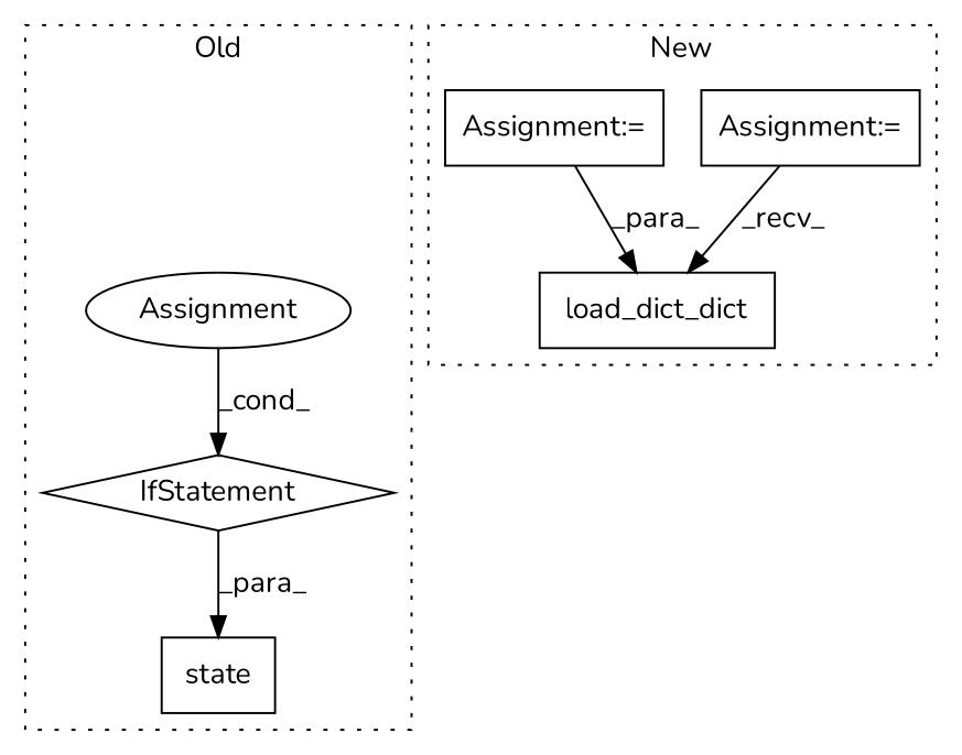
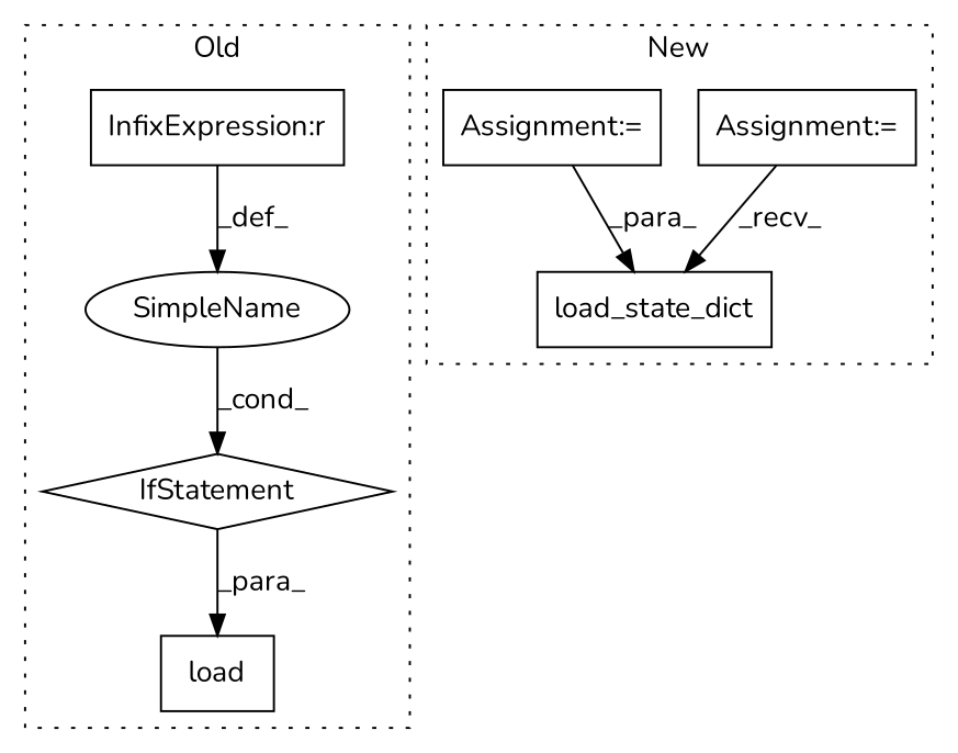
  digraph {
    fontname=Nunito
    node [a=32 fontname=Nunito l=1 shape=box]
    edge [fontname=Nunito]
-   n1 [l="5,1" label=state s="3278,3292"]
+   n1 [l="5,1" label=load s="3278,3292"]
    n2 [a=25 l="4,2" label=IfStatement s="3175,3231" shape=diamond]
-   n3 [a=42 label=Assignment shape=ellipse l=""]
-   n5 [l="16,1" label=load_dict_dict s="4197,4223"]
+   n3 [a=42 label=SimpleName shape=ellipse l=""]
+   n4 [a=27 l=3 label="InfixExpression:r" s=3197]
+   n5 [l="16,1" label=load_state_dict s="4197,4223"]
    n6 [a=7 label="Assignment:=" s=3917]
    n7 [a=7 label="Assignment:=" s=3958]
    subgraph cluster_1 {
      label=Old
      style=dotted
      n1
      n2
      n3
+     n4
    }
    subgraph cluster_2 {
      label=New
      style=dotted
      n5
      n6
      n7
    }
    n2 -> n1 [label=_para_]
    n3 -> n2 [label=_cond_]
+   n4 -> n3 [label=_def_]
    n6 -> n5 [label=_recv_]
    n7 -> n5 [label=_para_]
  }
